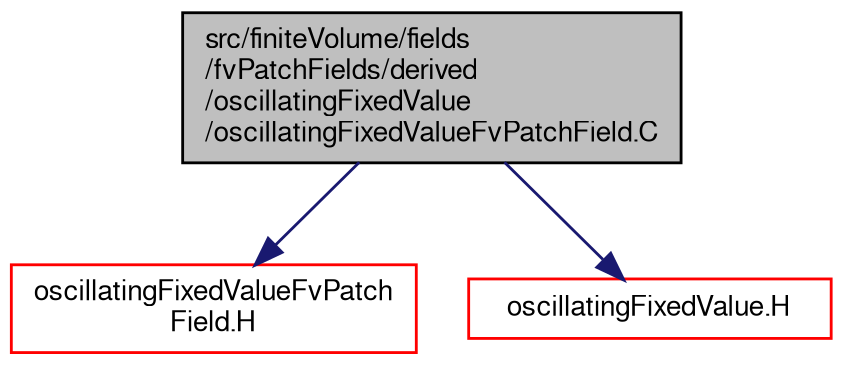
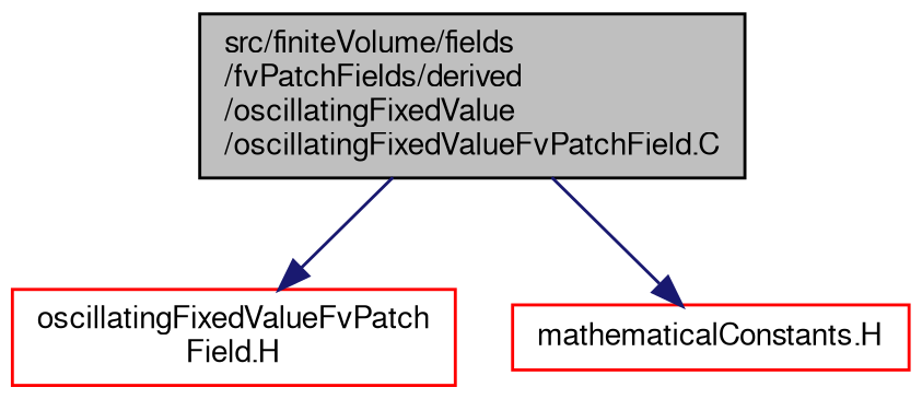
  digraph {
    node [color=red fontname=FreeSans fontsize=10 shape=record]
    edge [color=midnightblue fontname=FreeSans fontsize=10 labelfontname=FreeSans labelfontsize=10 style=solid]
    n1 [color=black fillcolor=grey75 fontcolor=black height=0.2 label="src/finiteVolume/fields\l/fvPatchFields/derived\l/oscillatingFixedValue\l/oscillatingFixedValueFvPatchField.C" style=filled width=0.4]
    n2 [height=0.2 label="oscillatingFixedValueFvPatch\lField.H" width=0.4]
-   n3 [height=0.2 label="oscillatingFixedValue.H" width=0.4]
+   n3 [height=0.2 label="mathematicalConstants.H" width=0.4]
    n1 -> n2
    n1 -> n3
  }
